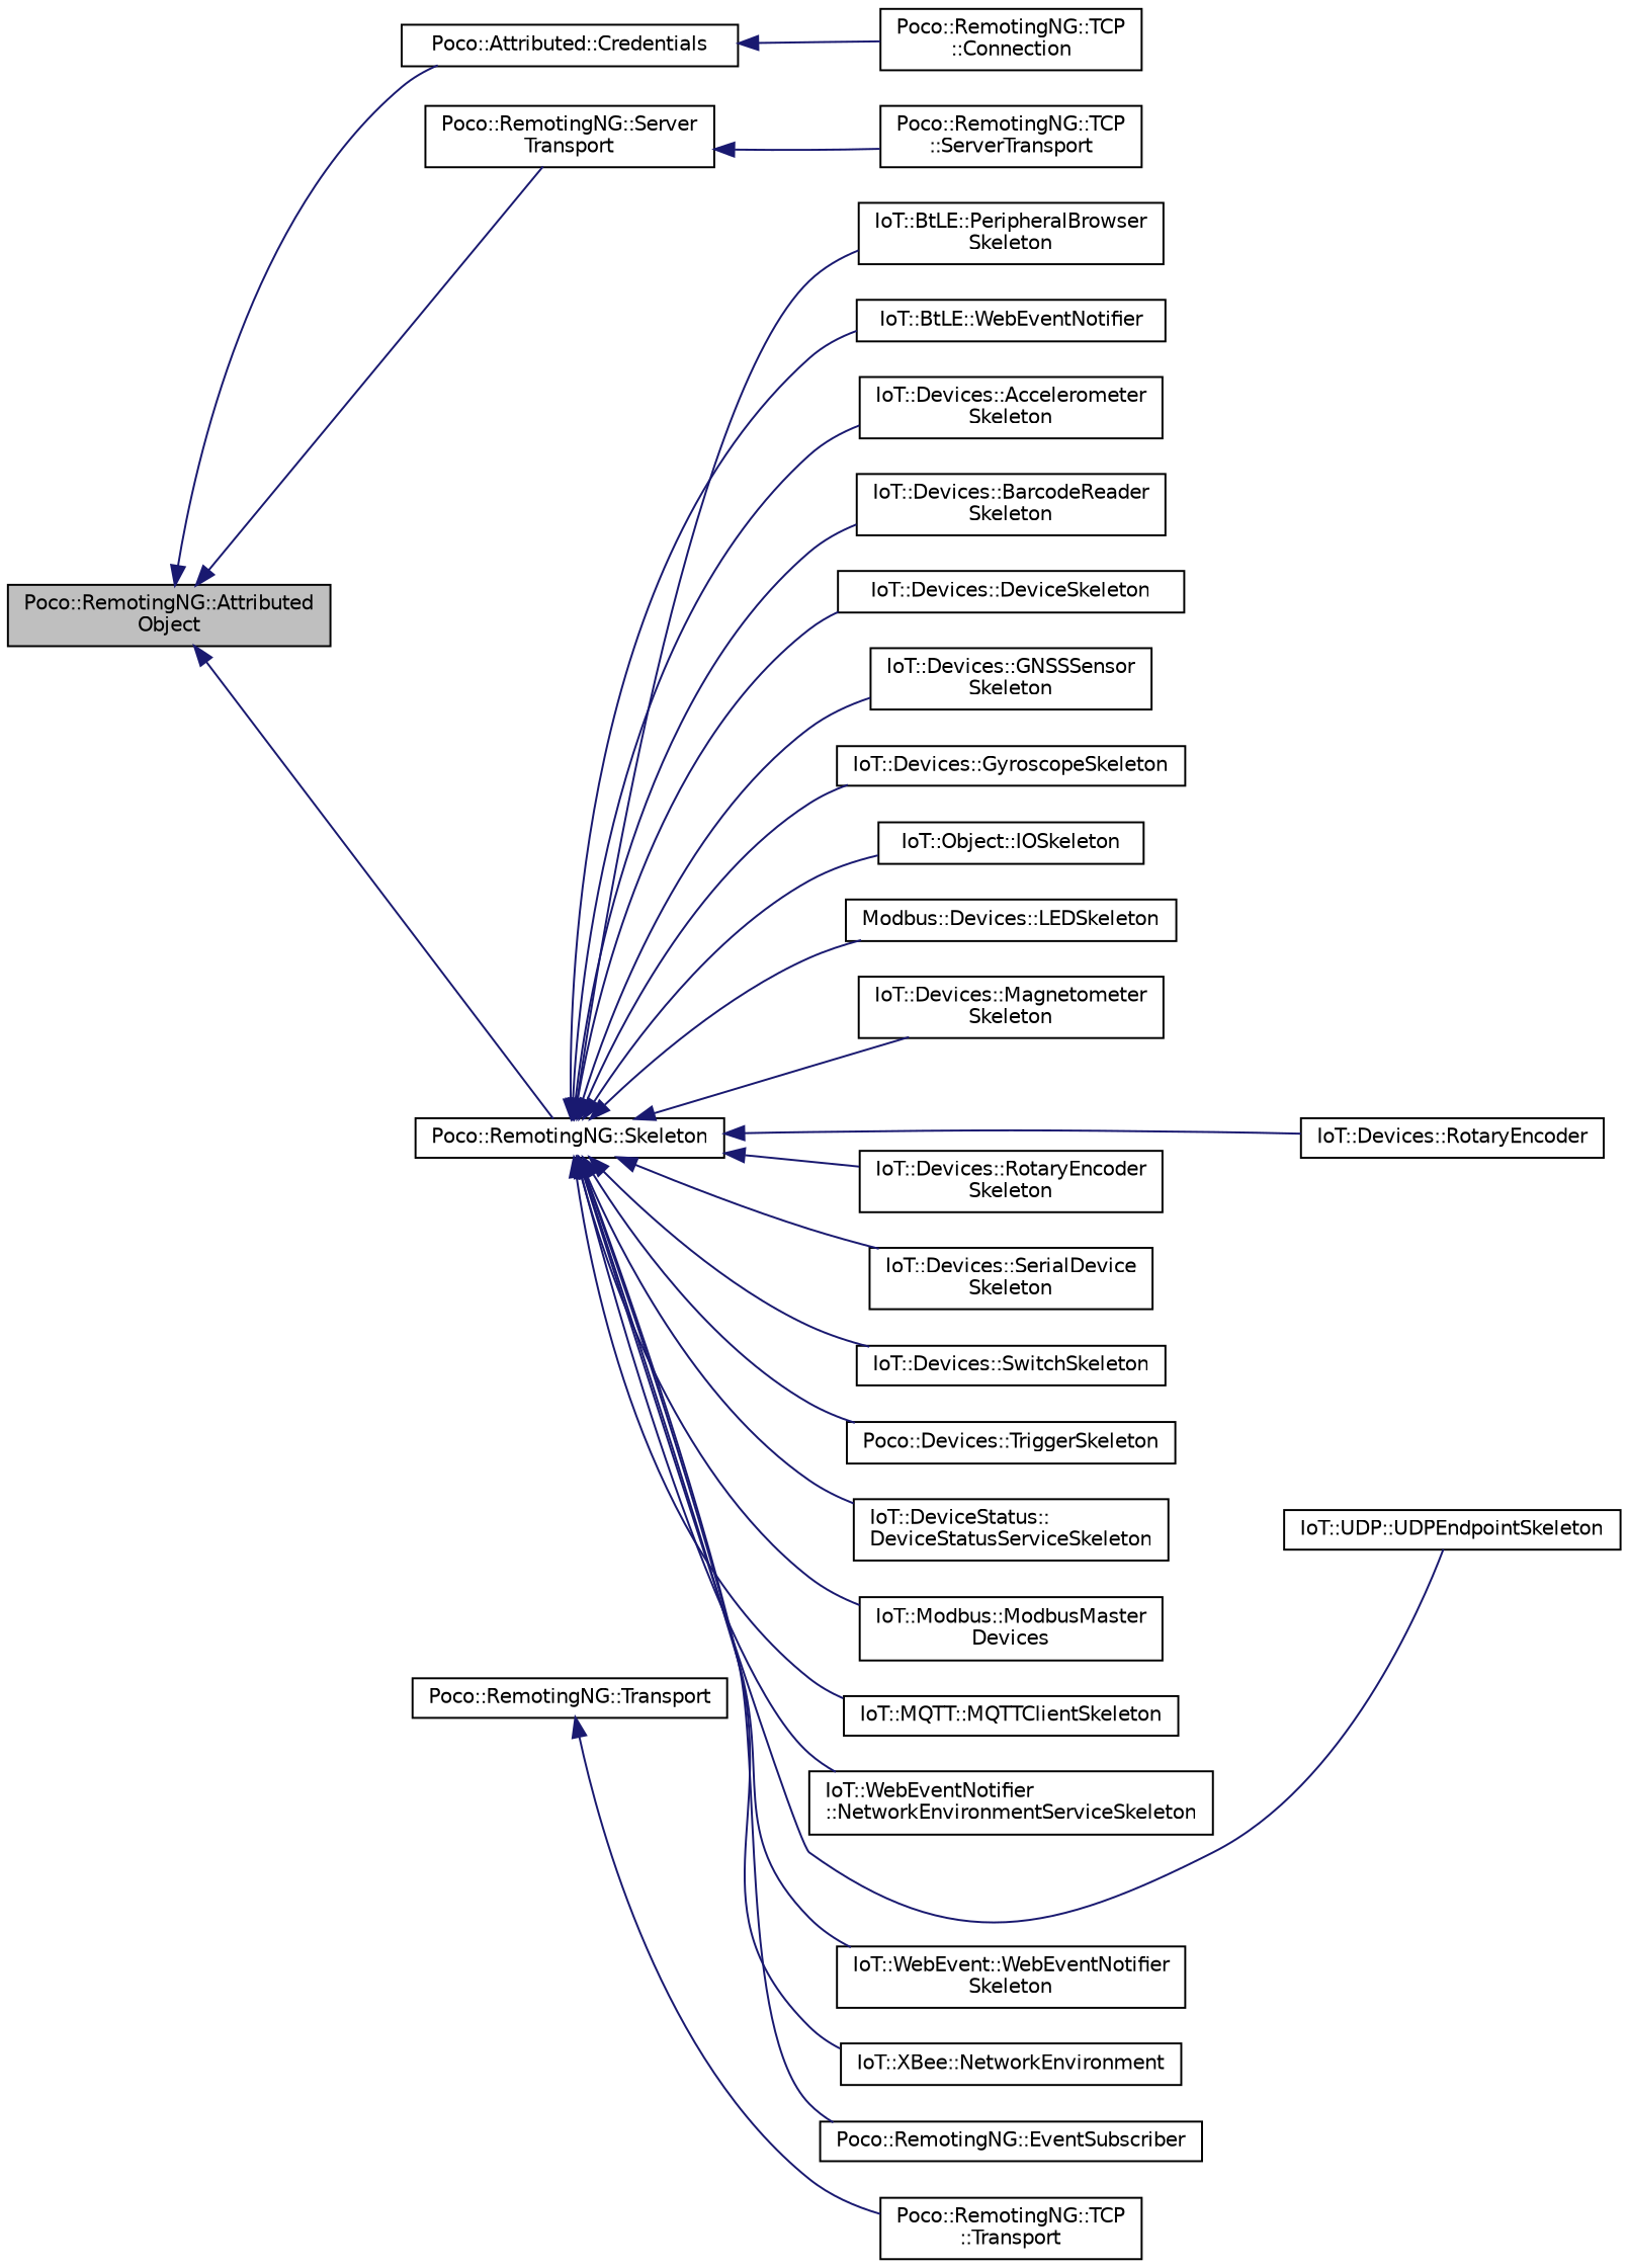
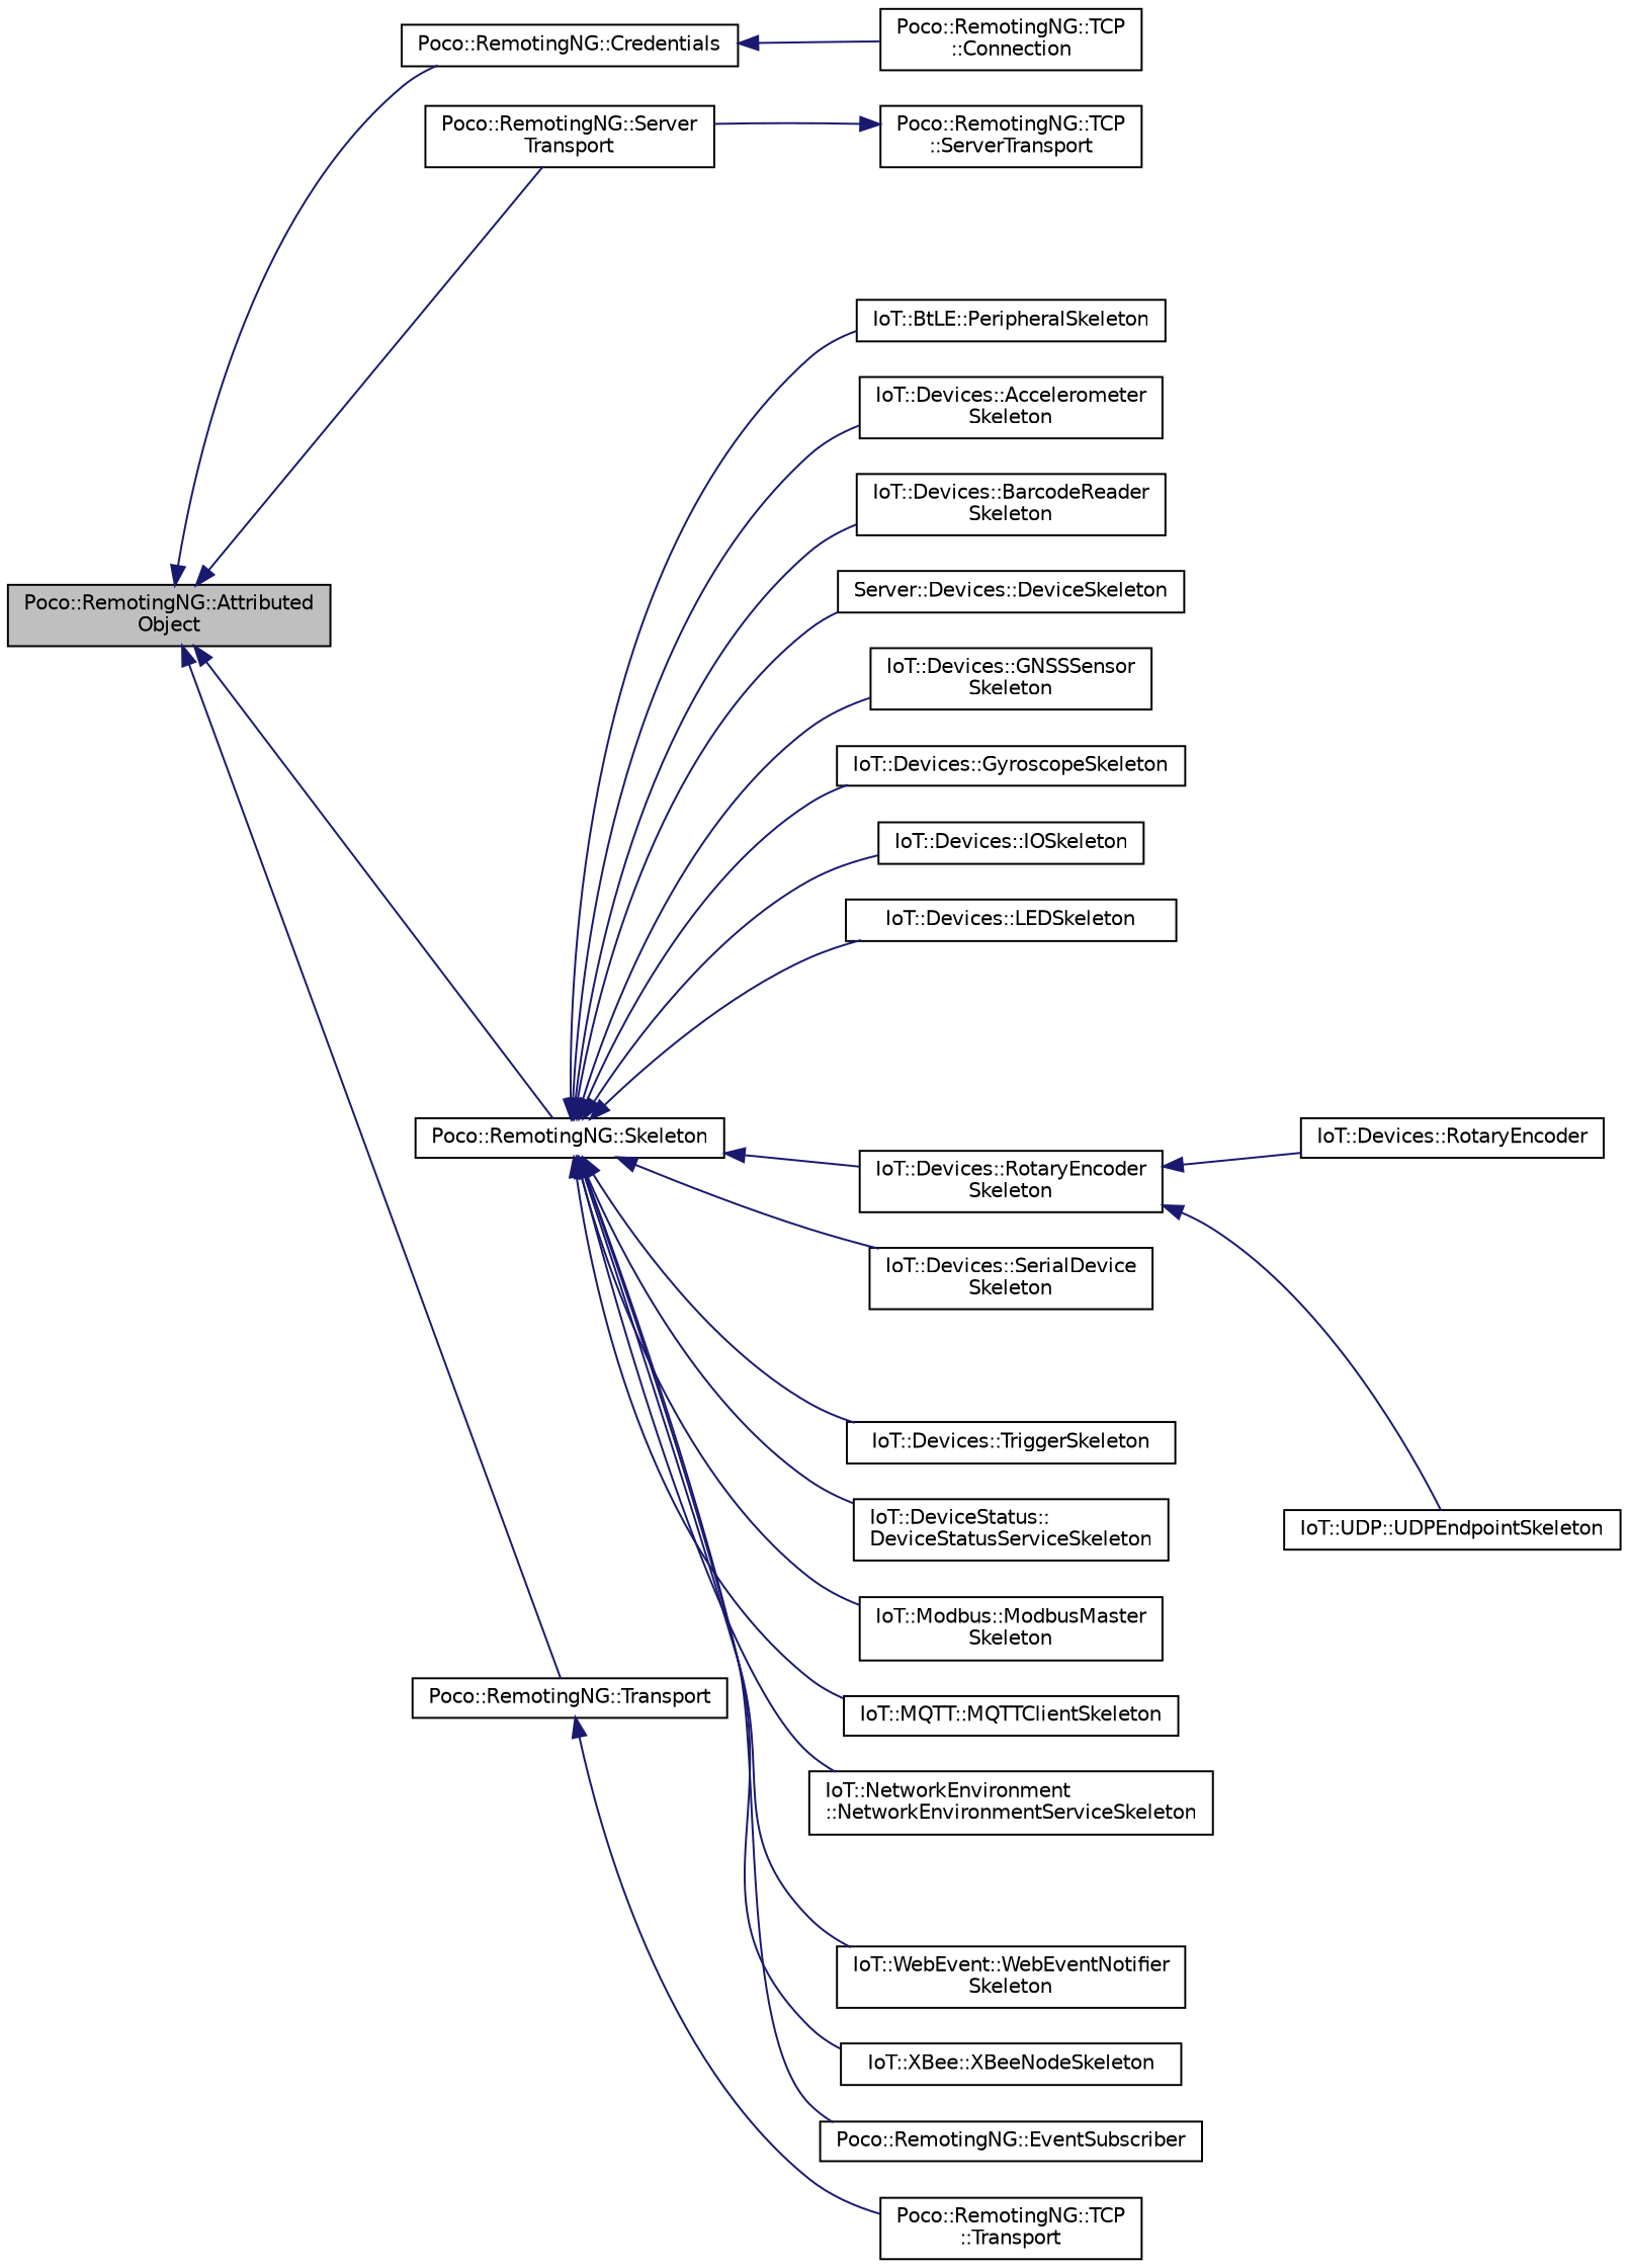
  digraph {
    rankdir=LR
    node [color=black fillcolor=white fontname=Helvetica fontsize=10 shape=record style=filled]
    edge [color=midnightblue dir=back fontname=Helvetica fontsize=10 labelfontname=Helvetica labelfontsize=10 style=solid]
    n1 [fillcolor=grey75 fontcolor=black height=0.2 label="Poco::RemotingNG::Attributed\lObject" width=0.4]
-   n2 [height=0.2 label="Poco::Attributed::Credentials" width=0.4]
+   n2 [height=0.2 label="Poco::RemotingNG::Credentials" width=0.4]
    n3 [height=0.2 label="Poco::RemotingNG::Server\lTransport" width=0.4]
    n4 [height=0.2 label="Poco::RemotingNG::Skeleton" width=0.4]
    n5 [height=0.2 label="Poco::RemotingNG::Transport" width=0.4]
    n6 [height=0.2 label="Poco::RemotingNG::TCP\l::Connection" width=0.4]
    n7 [height=0.2 label="Poco::RemotingNG::TCP\l::ServerTransport" width=0.4]
-   n8 [height=0.2 label="IoT::BtLE::PeripheralBrowser\lSkeleton" width=0.4]
-   n9 [height=0.2 label="IoT::BtLE::WebEventNotifier" width=0.4]
+   n9 [height=0.2 label="IoT::BtLE::PeripheralSkeleton" width=0.4]
    n10 [height=0.2 label="IoT::Devices::Accelerometer\lSkeleton" width=0.4]
    n11 [height=0.2 label="IoT::Devices::BarcodeReader\lSkeleton" width=0.4]
-   n12 [height=0.2 label="IoT::Devices::DeviceSkeleton" width=0.4]
+   n12 [height=0.2 label="Server::Devices::DeviceSkeleton" width=0.4]
    n13 [height=0.2 label="IoT::Devices::GNSSSensor\lSkeleton" width=0.4]
    n14 [height=0.2 label="IoT::Devices::GyroscopeSkeleton" width=0.4]
-   n15 [height=0.2 label="IoT::Object::IOSkeleton" width=0.4]
-   n16 [height=0.2 label="Modbus::Devices::LEDSkeleton" width=0.4]
-   n17 [height=0.2 label="IoT::Devices::Magnetometer\lSkeleton" width=0.4]
+   n15 [height=0.2 label="IoT::Devices::IOSkeleton" width=0.4]
+   n16 [height=0.2 label="IoT::Devices::LEDSkeleton" width=0.4]
    n18 [height=0.2 label="IoT::Devices::RotaryEncoder\lSkeleton" width=0.4]
    n19 [height=0.2 label="IoT::Devices::RotaryEncoder" width=0.4]
    n20 [height=0.2 label="IoT::Devices::SerialDevice\lSkeleton" width=0.4]
-   n21 [height=0.2 label="IoT::Devices::SwitchSkeleton" width=0.4]
-   n22 [height=0.2 label="Poco::Devices::TriggerSkeleton" width=0.4]
+   n22 [height=0.2 label="IoT::Devices::TriggerSkeleton" width=0.4]
    n23 [height=0.2 label="IoT::DeviceStatus::\lDeviceStatusServiceSkeleton" width=0.4]
-   n24 [height=0.2 label="IoT::Modbus::ModbusMaster\lDevices" width=0.4]
+   n24 [height=0.2 label="IoT::Modbus::ModbusMaster\lSkeleton" width=0.4]
    n25 [height=0.2 label="IoT::MQTT::MQTTClientSkeleton" width=0.4]
-   n26 [height=0.2 label="IoT::WebEventNotifier\l::NetworkEnvironmentServiceSkeleton" width=0.4]
+   n26 [height=0.2 label="IoT::NetworkEnvironment\l::NetworkEnvironmentServiceSkeleton" width=0.4]
    n27 [height=0.2 label="IoT::UDP::UDPEndpointSkeleton" width=0.4]
    n28 [height=0.2 label="IoT::WebEvent::WebEventNotifier\lSkeleton" width=0.4]
-   n29 [height=0.2 label="IoT::XBee::NetworkEnvironment" width=0.4]
+   n29 [height=0.2 label="IoT::XBee::XBeeNodeSkeleton" width=0.4]
    n30 [height=0.2 label="Poco::RemotingNG::EventSubscriber" width=0.4]
    n31 [height=0.2 label="Poco::RemotingNG::TCP\l::Transport" width=0.4]
    n1 -> n2
    n1 -> n3
    n1 -> n4
+   n1 -> n5
    n2 -> n6
-   n3 -> n7
-   n4 -> n8
+   n7 -> n3
    n4 -> n9
    n4 -> n10
    n4 -> n11
    n4 -> n12
    n4 -> n13
    n4 -> n14
    n4 -> n15
    n4 -> n16
-   n4 -> n17
    n4 -> n18
-   n4 -> n19
+   n18 -> n19
    n4 -> n20
-   n4 -> n21
    n4 -> n22
    n4 -> n23
    n4 -> n24
    n4 -> n25
    n4 -> n26
-   n4 -> n27
+   n18 -> n27
    n4 -> n28
    n4 -> n29
    n4 -> n30
    n5 -> n31
  }
